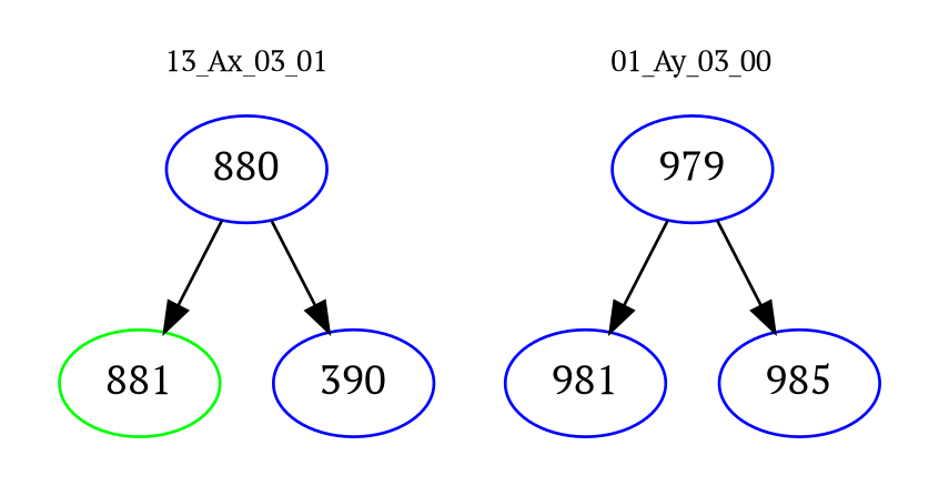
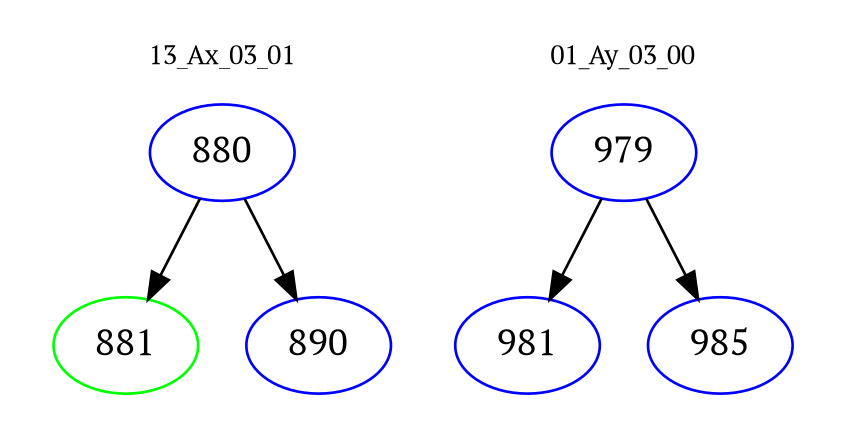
  digraph {
    fontname="PT Serif"
    node [color=blue fontname="PT Serif"]
    edge [color=black fontname="PT Serif"]
    n1 [label=880]
    n2 [color=green label=881]
-   n3 [label=390]
+   n3 [label=890]
    n4 [label=979]
    n5 [label=981]
    n6 [label=985]
    subgraph cluster_1 {
      color=white
      fontsize=10
      label="13_Ax_03_01"
      n1
      n2
      n3
    }
    subgraph cluster_2 {
      color=white
      fontsize=10
      label="01_Ay_03_00"
      n4
      n5
      n6
    }
    n1 -> n2
    n1 -> n3
    n4 -> n5
    n4 -> n6
  }
